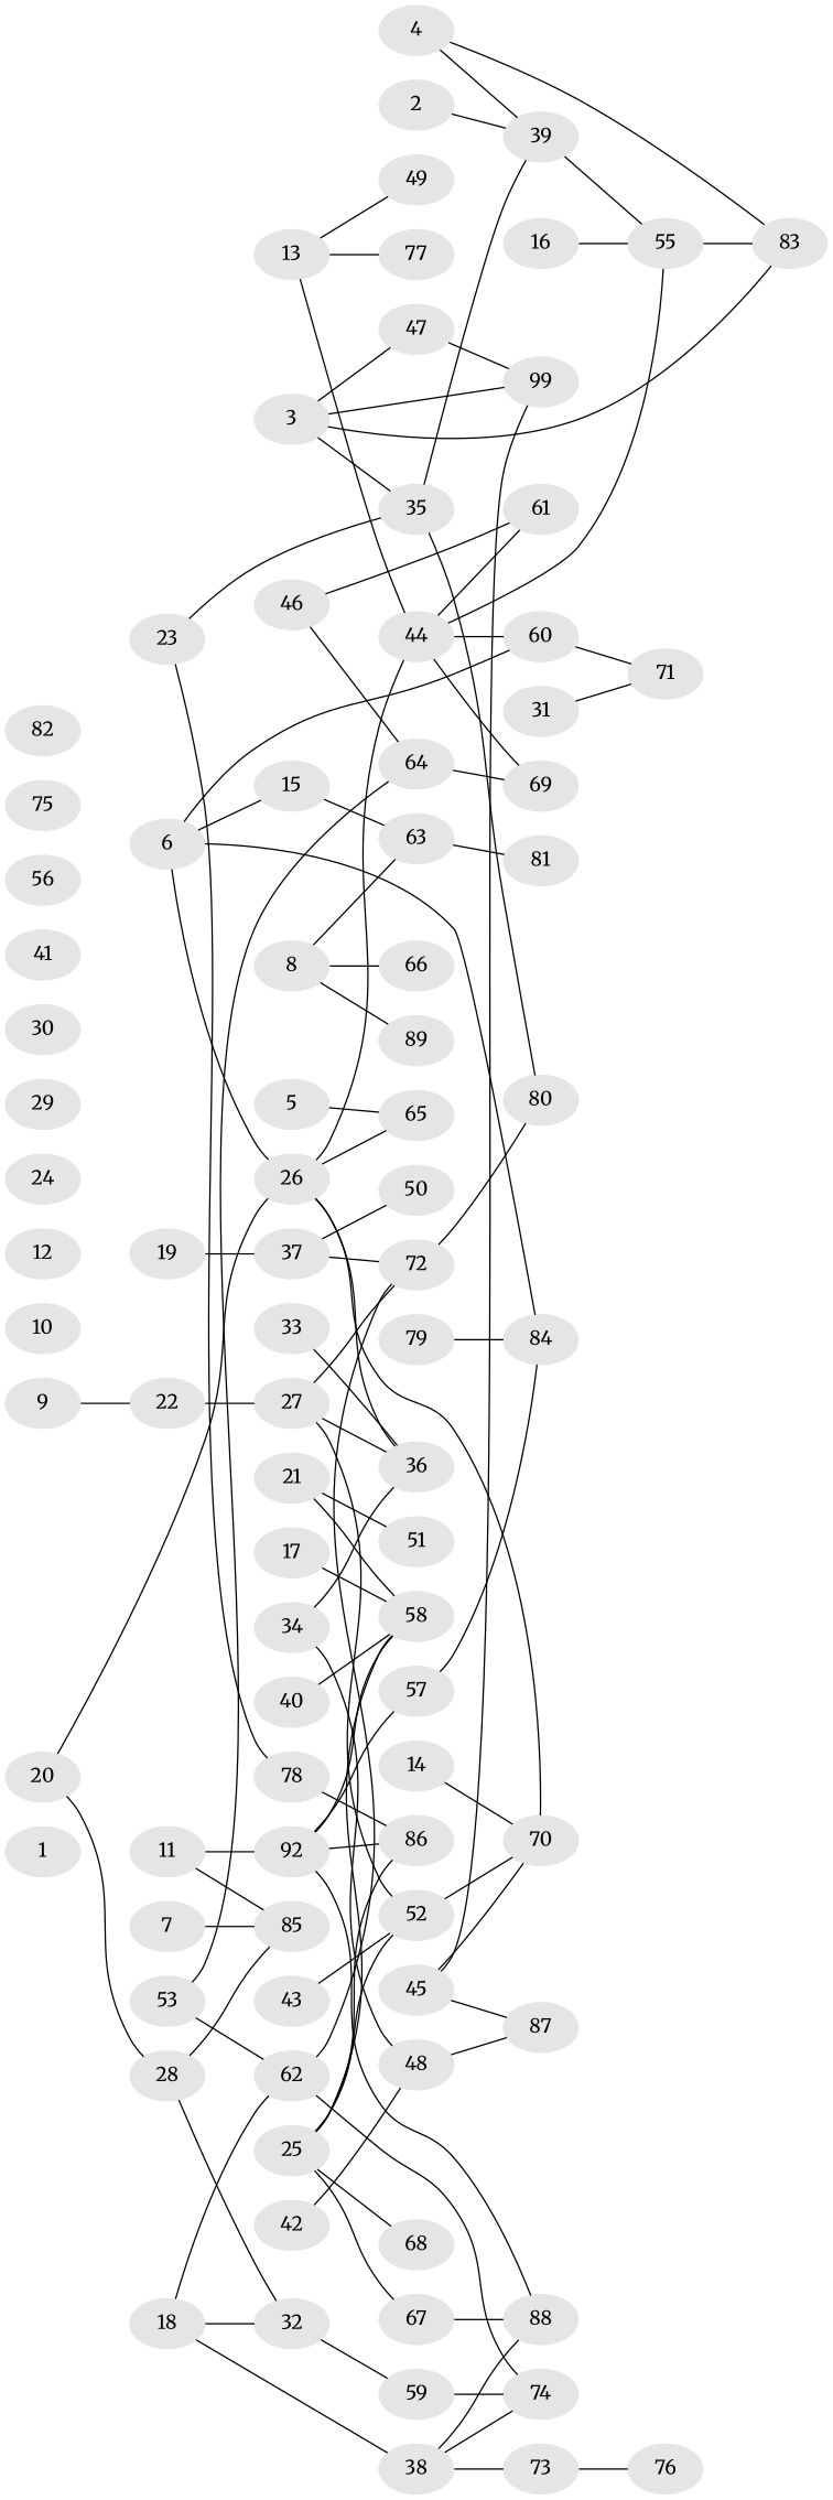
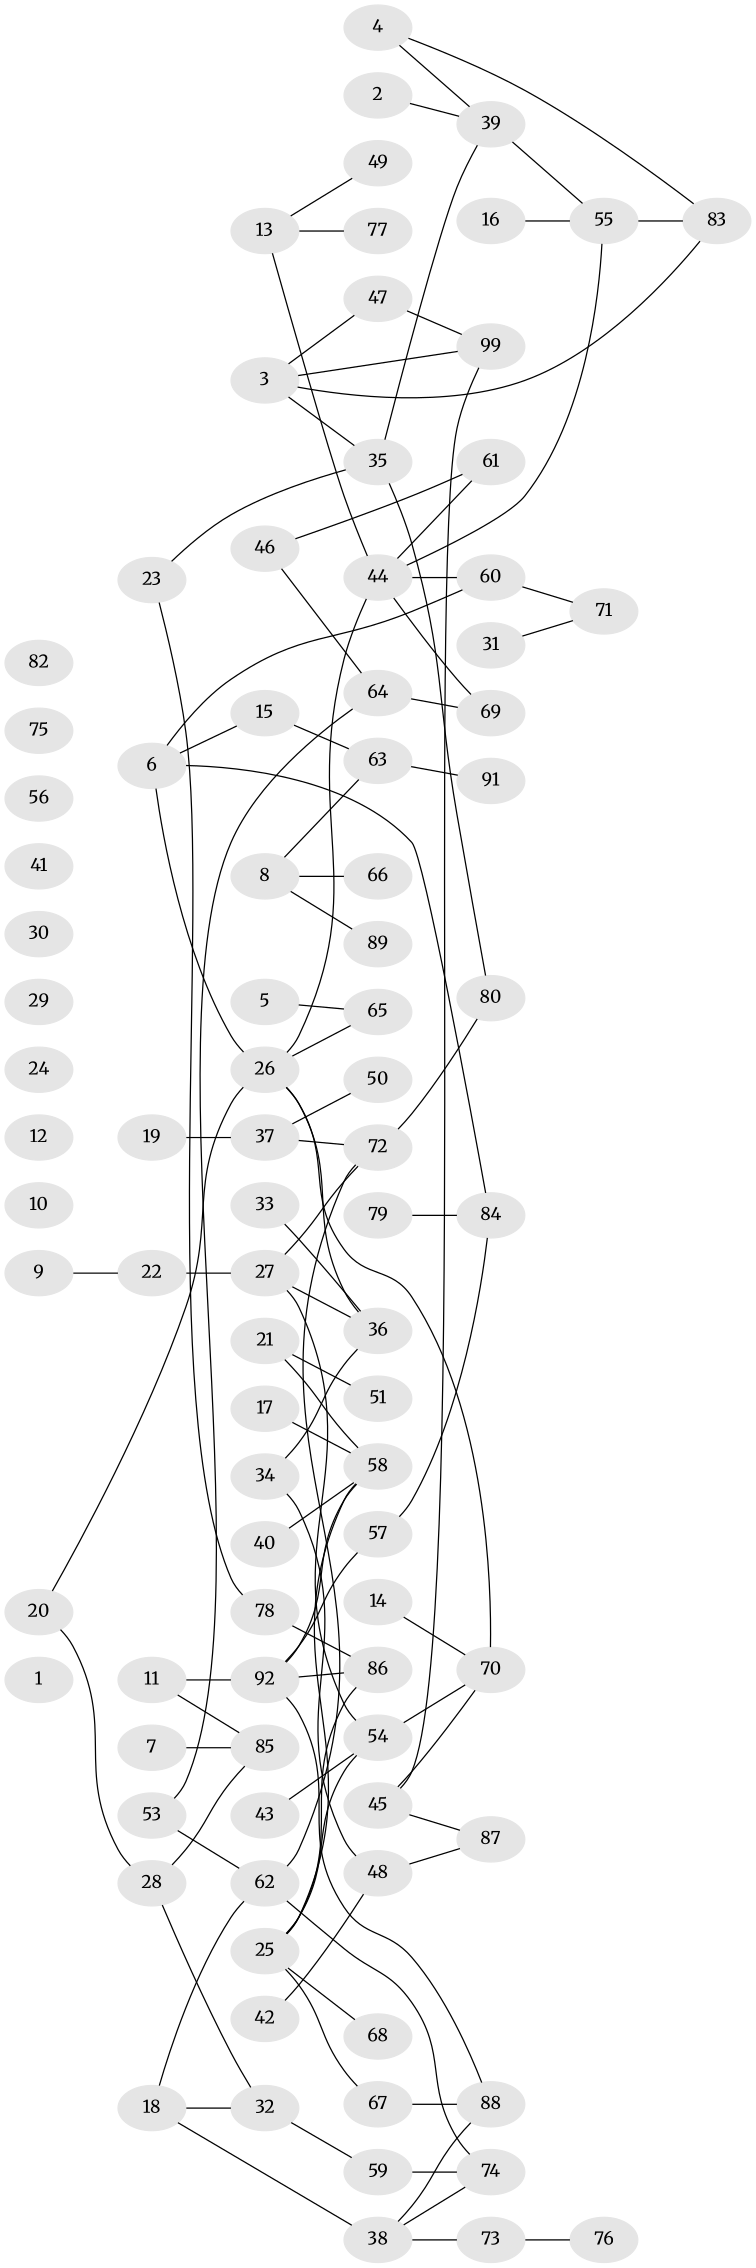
  graph {
    fontname=Merriweather
    rankdir=LR
    node [color=gray90 fontname=Merriweather style=filled]
    edge [fontname=Merriweather]
    1
    2
    39
    55
    3
    35
    47
    83
    n9 [label=99]
    80
    4
    7
    85
    5
    65
    6
    15
    26
    60
    84
    63
    44
    70
    36
    71
    8
    66
    89
-   81
+   81 [label=91]
    9
    22
    27
    10
    11
    n35 [label=92]
    58
    86
    88
    57
    12
    13
    49
    77
    61
    69
    14
    16
    17
    18
    32
    38
    62
    59
    73
    74
    72
    19
    37
    50
    20
    28
    21
    51
    40
-   54 [label=52]
+   54
    23
    78
    24
    25
    67
    68
    29
    30
    31
    33
    34
    48
    87
    76
    41
    42
    43
    45
    46
    64
    53
    56
    75
    79
    82
    2 -- 39
    39 -- 55
    55 -- 83
    3 -- 35
    3 -- 47
    3 -- 83
    3 -- n9
    35 -- 39
    35 -- 80
    47 -- n9
    4 -- 39
    4 -- 83
    7 -- 85
    5 -- 65
    6 -- 15
    6 -- 26
    6 -- 60
    6 -- 84
    15 -- 63
    26 -- 65
    26 -- 44
    26 -- 70
    26 -- 36
    60 -- 71
    63 -- 81
    44 -- 55
    44 -- 60
    44 -- 61
    44 -- 69
    8 -- 63
    8 -- 66
    8 -- 89
    9 -- 22
    22 -- 27
    27 -- 36
    27 -- 72
    27 -- 54
    11 -- 85
    11 -- n35
    n35 -- 58
    n35 -- 86
    n35 -- 88
    n35 -- 57
    57 -- 84
    13 -- 44
    13 -- 49
    13 -- 77
    14 -- 70
    16 -- 55
    17 -- 58
    18 -- 32
    18 -- 38
    18 -- 62
    32 -- 59
    38 -- 88
    38 -- 73
    38 -- 74
    62 -- 74
    62 -- 72
    59 -- 74
    73 -- 76
    72 -- 80
    19 -- 37
    37 -- 72
    37 -- 50
    20 -- 26
    20 -- 28
    28 -- 85
    28 -- 32
    21 -- 58
    21 -- 51
    40 -- 58
    54 -- 70
    23 -- 35
    23 -- 78
    78 -- 86
    25 -- 58
    25 -- 86
    25 -- 54
    25 -- 67
    25 -- 68
    67 -- 88
    31 -- 71
    33 -- 36
    34 -- 36
    34 -- 48
    48 -- 87
    42 -- 48
    43 -- 54
    45 -- n9
    45 -- 70
    45 -- 87
    46 -- 61
    46 -- 64
    64 -- 69
    53 -- 62
    53 -- 64
    79 -- 84
  }
